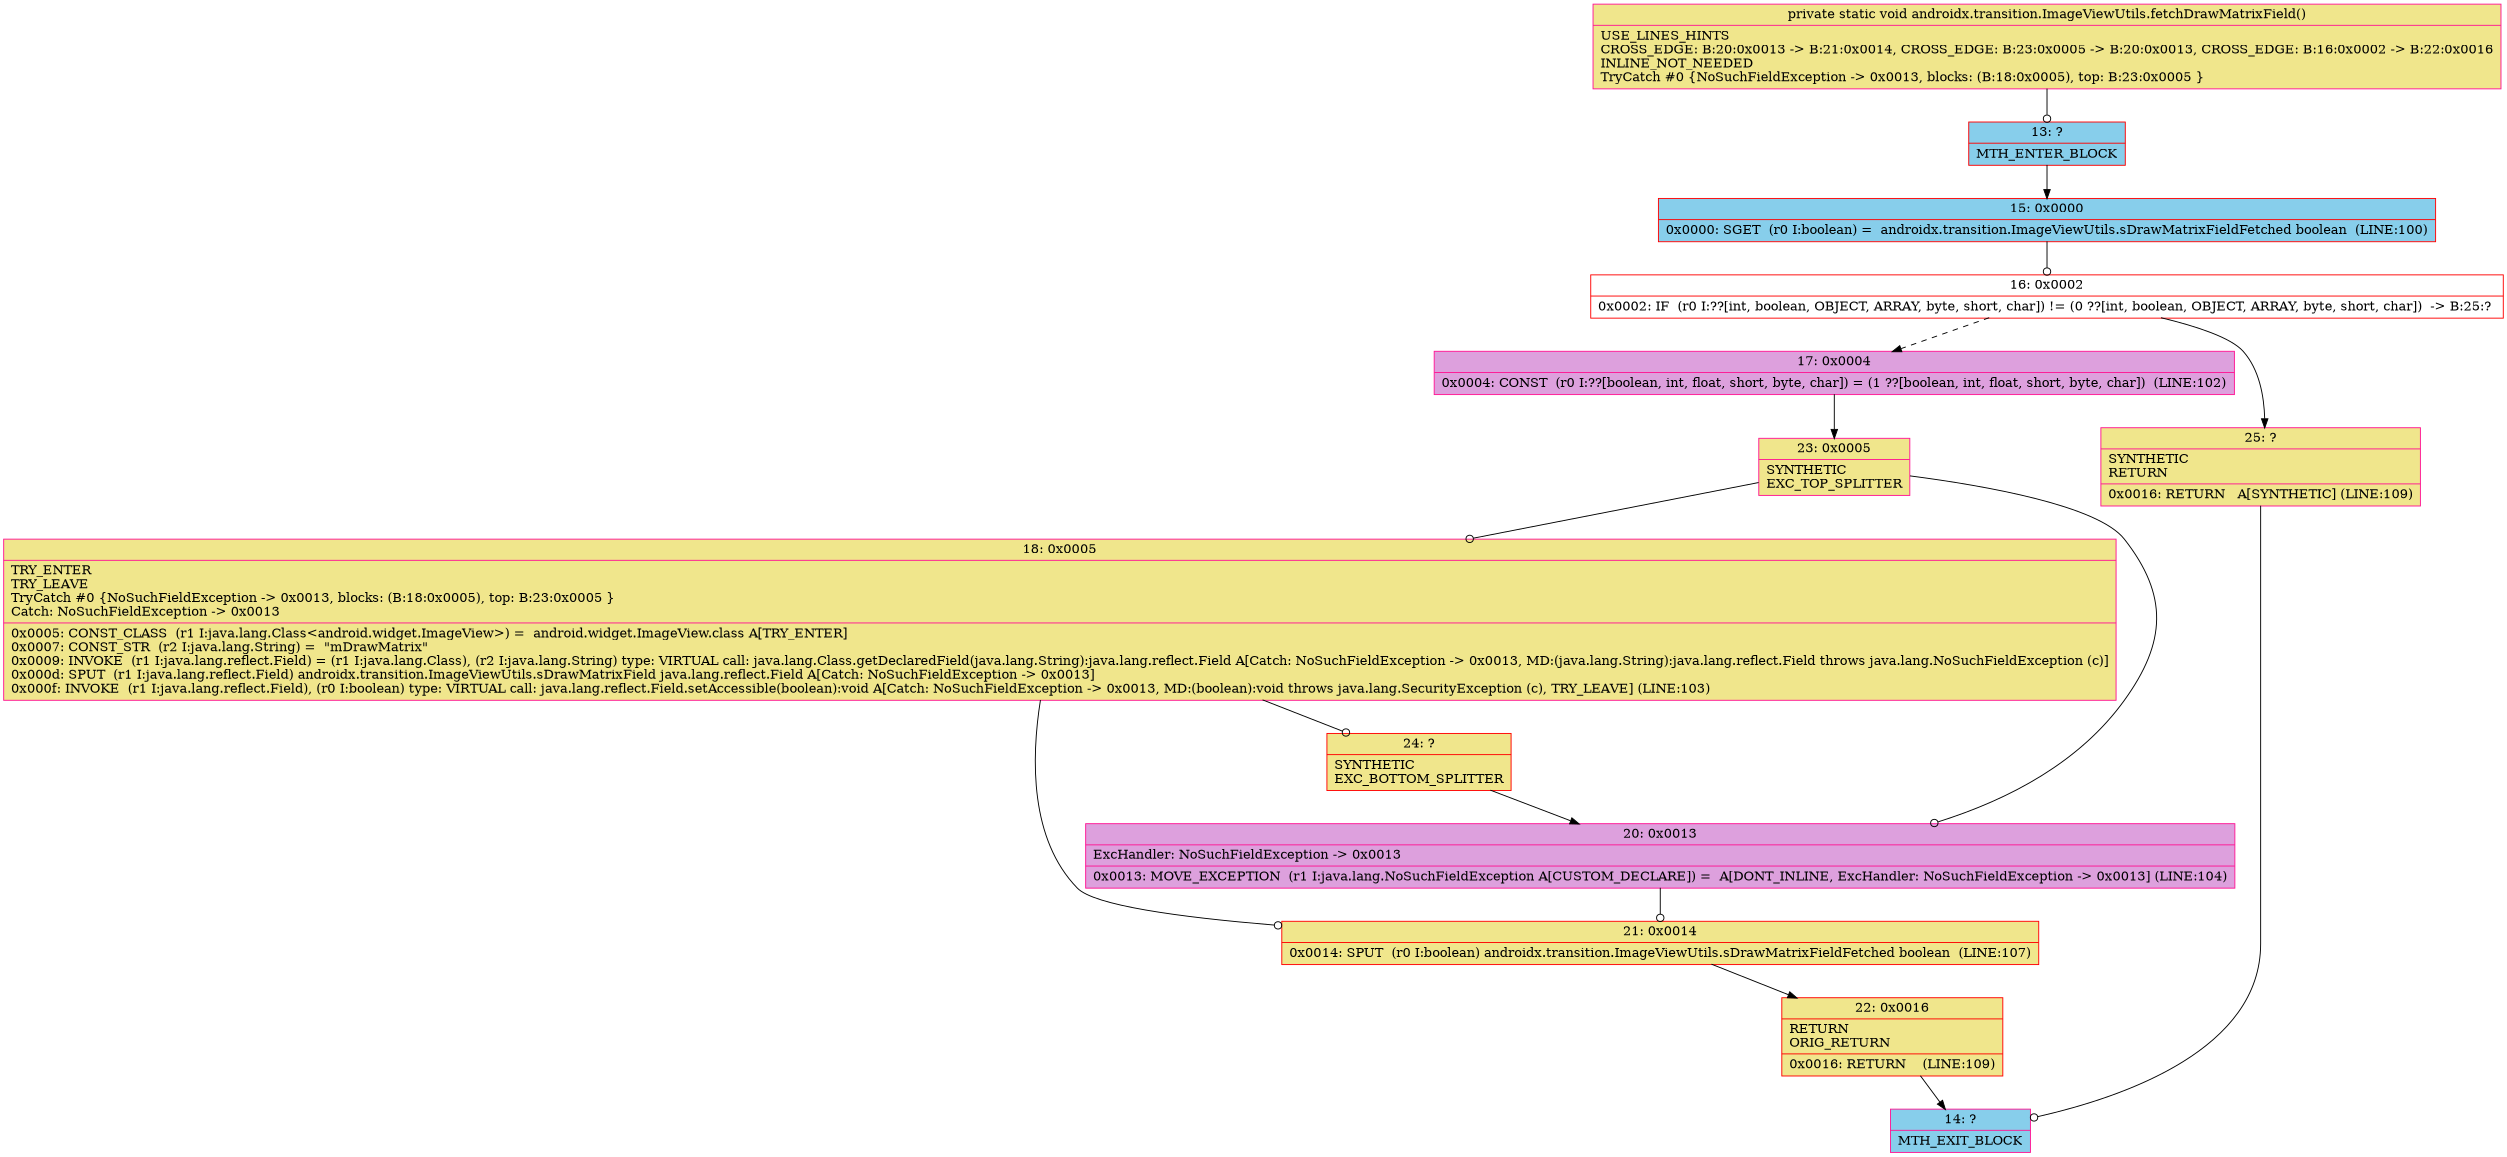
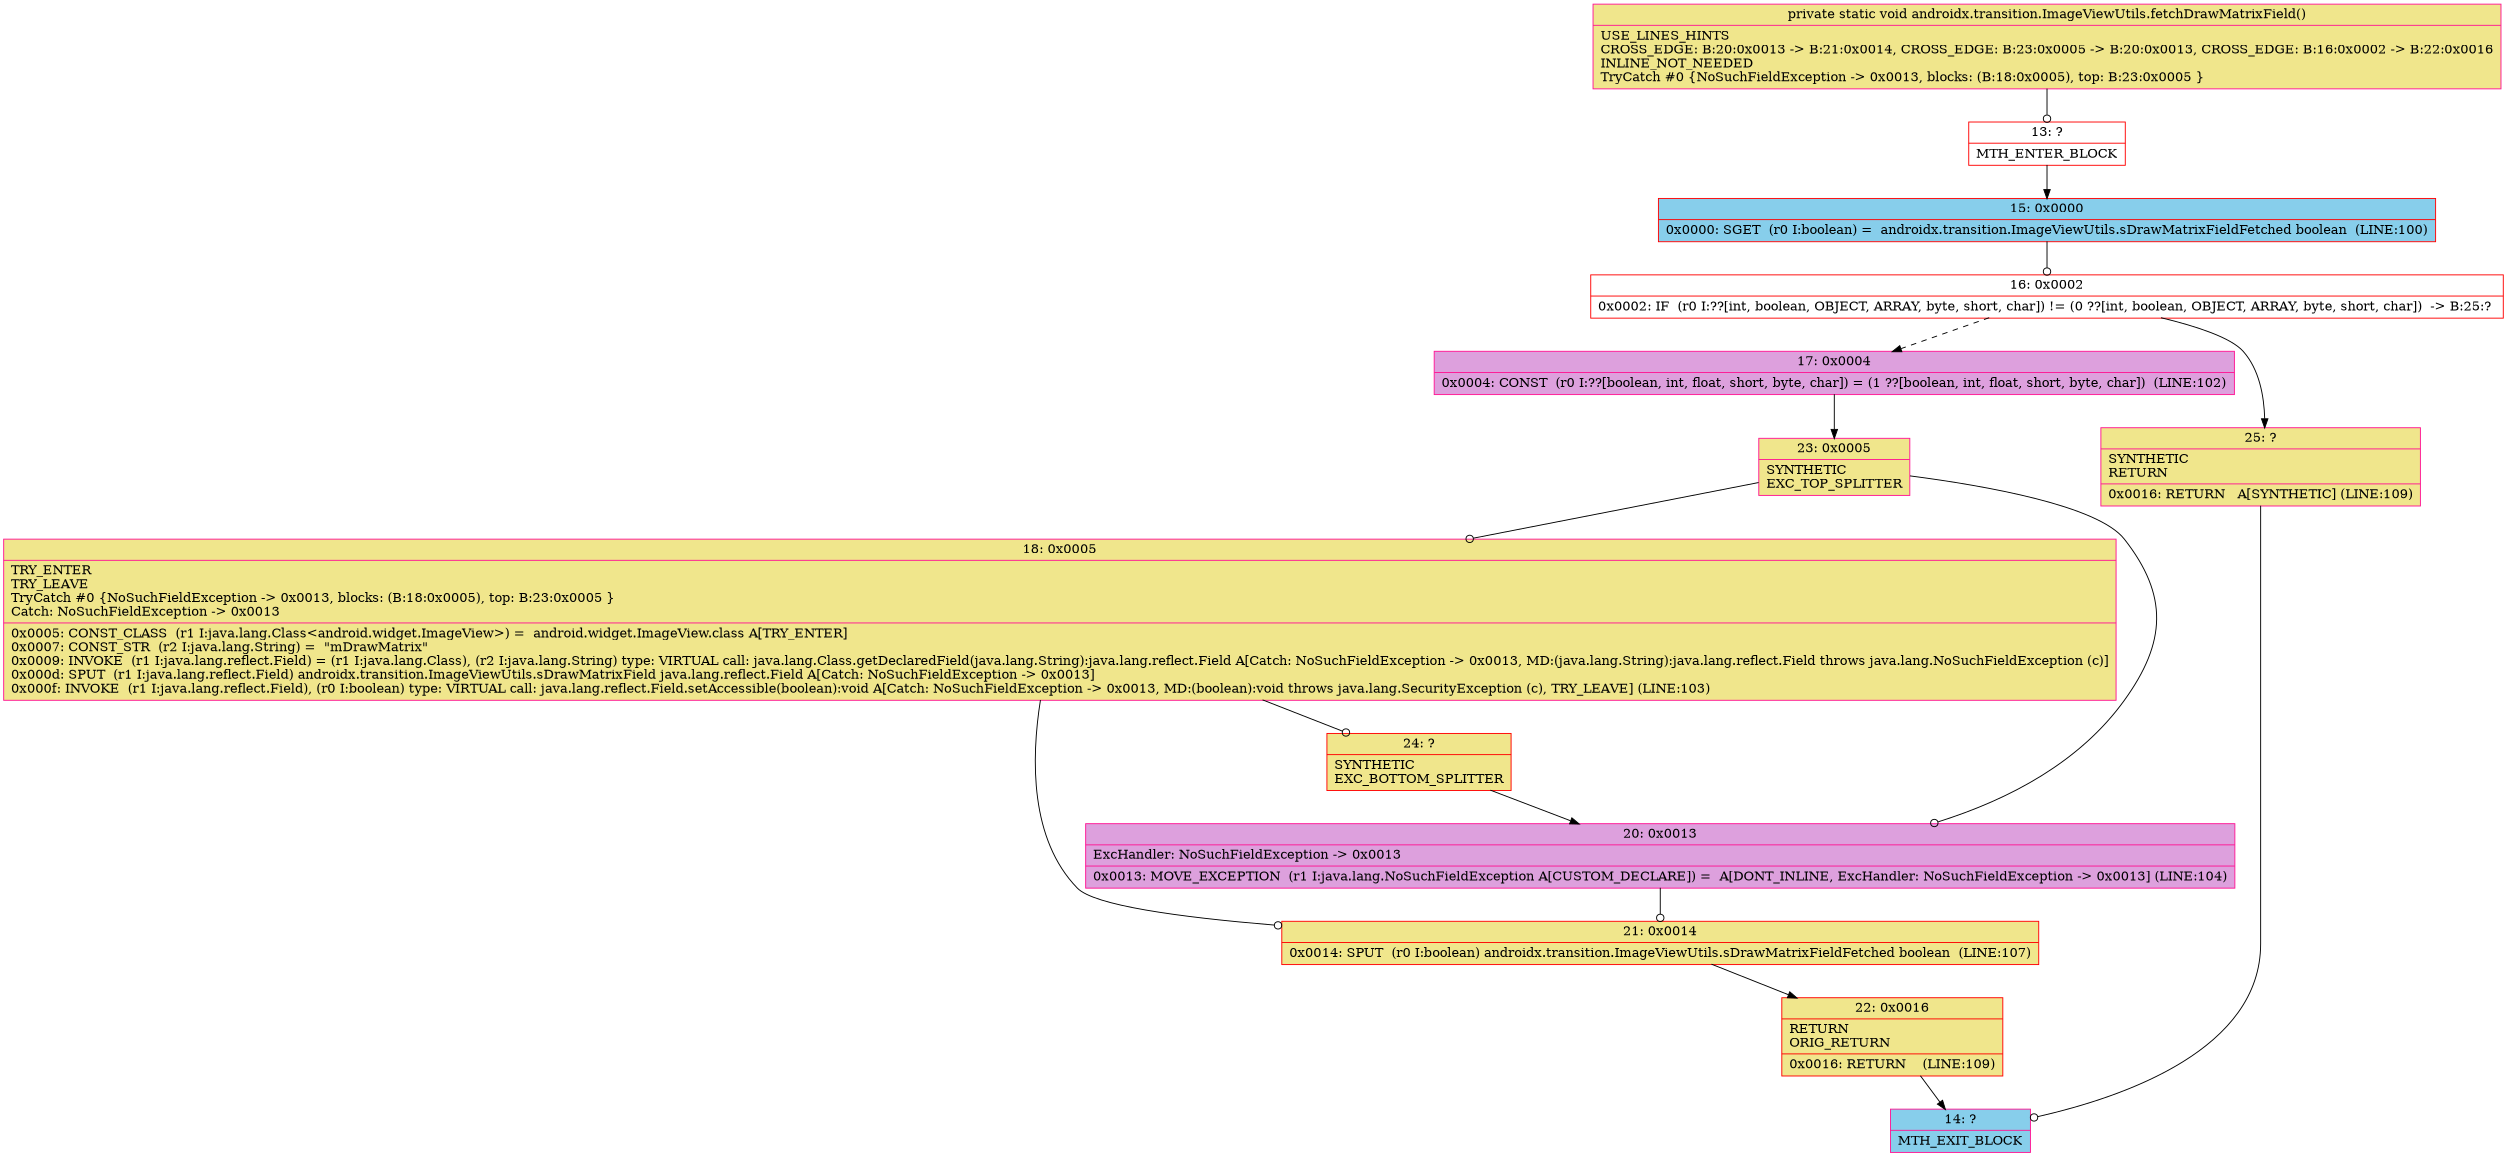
  digraph {
    node [color=deeppink fillcolor=khaki shape=record style=filled]
    edge [arrowhead=odot]
-   n1 [color=red fillcolor=skyblue label="{13\:\ ?|MTH_ENTER_BLOCK\l}"]
+   n1 [color=red fillcolor=white label="{13\:\ ?|MTH_ENTER_BLOCK\l}"]
    n2 [color=red fillcolor=skyblue label="{15\:\ 0x0000|0x0000: SGET  (r0 I:boolean) =  androidx.transition.ImageViewUtils.sDrawMatrixFieldFetched boolean  (LINE:100)\l}"]
    n3 [color=red fillcolor=white label="{16\:\ 0x0002|0x0002: IF  (r0 I:??[int, boolean, OBJECT, ARRAY, byte, short, char]) != (0 ??[int, boolean, OBJECT, ARRAY, byte, short, char])  \-\> B:25:? \l}"]
    n4 [fillcolor=plum label="{17\:\ 0x0004|0x0004: CONST  (r0 I:??[boolean, int, float, short, byte, char]) = (1 ??[boolean, int, float, short, byte, char])  (LINE:102)\l}"]
    n5 [label="{25\:\ ?|SYNTHETIC\lRETURN\l|0x0016: RETURN   A[SYNTHETIC] (LINE:109)\l}"]
    n6 [label="{23\:\ 0x0005|SYNTHETIC\lEXC_TOP_SPLITTER\l}"]
    n7 [fillcolor=skyblue label="{14\:\ ?|MTH_EXIT_BLOCK\l}"]
    n8 [label="{18\:\ 0x0005|TRY_ENTER\lTRY_LEAVE\lTryCatch #0 \{NoSuchFieldException \-\> 0x0013, blocks: (B:18:0x0005), top: B:23:0x0005 \}\lCatch: NoSuchFieldException \-\> 0x0013\l|0x0005: CONST_CLASS  (r1 I:java.lang.Class\<android.widget.ImageView\>) =  android.widget.ImageView.class A[TRY_ENTER]\l0x0007: CONST_STR  (r2 I:java.lang.String) =  \"mDrawMatrix\" \l0x0009: INVOKE  (r1 I:java.lang.reflect.Field) = (r1 I:java.lang.Class), (r2 I:java.lang.String) type: VIRTUAL call: java.lang.Class.getDeclaredField(java.lang.String):java.lang.reflect.Field A[Catch: NoSuchFieldException \-\> 0x0013, MD:(java.lang.String):java.lang.reflect.Field throws java.lang.NoSuchFieldException (c)]\l0x000d: SPUT  (r1 I:java.lang.reflect.Field) androidx.transition.ImageViewUtils.sDrawMatrixField java.lang.reflect.Field A[Catch: NoSuchFieldException \-\> 0x0013]\l0x000f: INVOKE  (r1 I:java.lang.reflect.Field), (r0 I:boolean) type: VIRTUAL call: java.lang.reflect.Field.setAccessible(boolean):void A[Catch: NoSuchFieldException \-\> 0x0013, MD:(boolean):void throws java.lang.SecurityException (c), TRY_LEAVE] (LINE:103)\l}"]
    n9 [fillcolor=plum label="{20\:\ 0x0013|ExcHandler: NoSuchFieldException \-\> 0x0013\l|0x0013: MOVE_EXCEPTION  (r1 I:java.lang.NoSuchFieldException A[CUSTOM_DECLARE]) =  A[DONT_INLINE, ExcHandler: NoSuchFieldException \-\> 0x0013] (LINE:104)\l}"]
    n10 [color=red label="{21\:\ 0x0014|0x0014: SPUT  (r0 I:boolean) androidx.transition.ImageViewUtils.sDrawMatrixFieldFetched boolean  (LINE:107)\l}"]
    n11 [color=red label="{24\:\ ?|SYNTHETIC\lEXC_BOTTOM_SPLITTER\l}"]
    n12 [color=red label="{22\:\ 0x0016|RETURN\lORIG_RETURN\l|0x0016: RETURN    (LINE:109)\l}"]
    n13 [label="{private static void androidx.transition.ImageViewUtils.fetchDrawMatrixField()  | USE_LINES_HINTS\lCROSS_EDGE: B:20:0x0013 \-\> B:21:0x0014, CROSS_EDGE: B:23:0x0005 \-\> B:20:0x0013, CROSS_EDGE: B:16:0x0002 \-\> B:22:0x0016\lINLINE_NOT_NEEDED\lTryCatch #0 \{NoSuchFieldException \-\> 0x0013, blocks: (B:18:0x0005), top: B:23:0x0005 \}\l}"]
    n1 -> n2 [arrowhead=normal]
    n2 -> n3
    n3 -> n4 [arrowhead=normal style=dashed]
    n3 -> n5 [arrowhead=normal]
    n4 -> n6 [arrowhead=normal]
    n5 -> n7
    n6 -> n8
    n6 -> n9
    n8 -> n10
    n8 -> n11
    n9 -> n10
    n10 -> n12 [arrowhead=normal]
    n11 -> n9 [arrowhead=normal]
    n12 -> n7 [arrowhead=normal]
    n13 -> n1
  }
